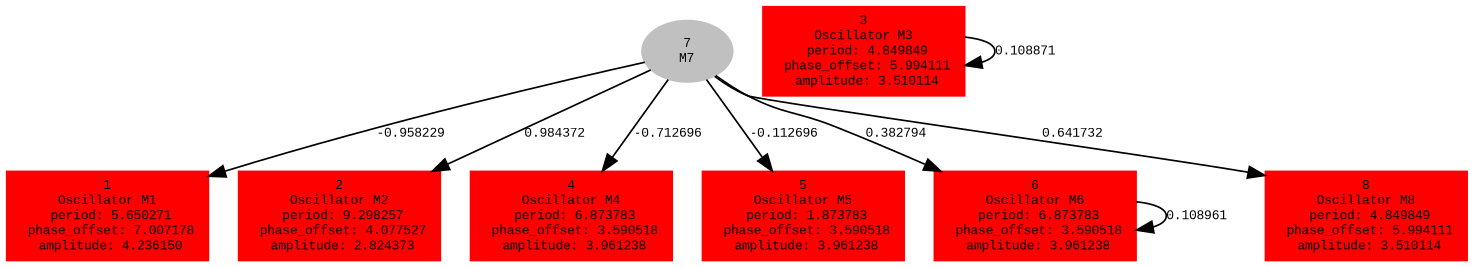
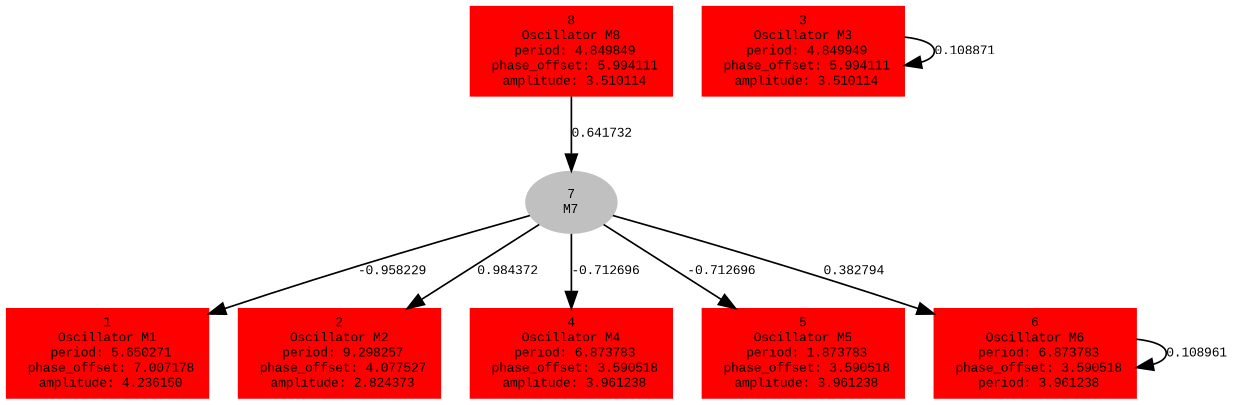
  digraph {
    fontname="Liberation Mono"
    forcelabels=true
    node [color=red fontname="Liberation Mono" fontsize=8 shape=box style=filled]
    edge [fontname="Liberation Mono" fontsize=8]
    n1 [label=<1<BR />Oscillator M1<BR /> period: 5.650271<BR /> phase_offset: 7.007178<BR /> amplitude: 4.236150>]
    n2 [label=<2<BR />Oscillator M2<BR /> period: 9.298257<BR /> phase_offset: 4.077527<BR /> amplitude: 2.824373>]
-   n3 [label=<3<BR />Oscillator M3<BR /> period: 4.849849<BR /> phase_offset: 5.994111<BR /> amplitude: 3.510114>]
+   n3 [label=<3<BR />Oscillator M3<BR /> period: 4.849949<BR /> phase_offset: 5.994111<BR /> amplitude: 3.510114>]
    n4 [label=<4<BR />Oscillator M4<BR /> period: 6.873783<BR /> phase_offset: 3.590518<BR /> amplitude: 3.961238>]
    n5 [label=<5<BR />Oscillator M5<BR /> period: 1.873783<BR /> phase_offset: 3.590518<BR /> amplitude: 3.961238>]
-   n6 [label=<6<BR />Oscillator M6<BR /> period: 6.873783<BR /> phase_offset: 3.590518<BR /> amplitude: 3.961238>]
+   n6 [label=<6<BR />Oscillator M6<BR /> period: 6.873783<BR /> phase_offset: 3.590518<BR /> period: 3.961238>]
    n7 [color=grey label=<7<BR/>M7> shape=""]
    n8 [label=<8<BR />Oscillator M8<BR /> period: 4.849849<BR /> phase_offset: 5.994111<BR /> amplitude: 3.510114>]
    n3 -> n3 [label="0.108871 "]
    n6 -> n6 [label="0.108961 "]
    n7 -> n1 [label="-0.958229 "]
    n7 -> n2 [label="0.984372 "]
    n7 -> n4 [label="-0.712696 "]
-   n7 -> n5 [label="-0.112696 "]
+   n7 -> n5 [label="-0.712696 "]
    n7 -> n6 [label="0.382794 "]
-   n7 -> n8 [label="0.641732 "]
+   n8 -> n7 [label="0.641732 "]
  }
